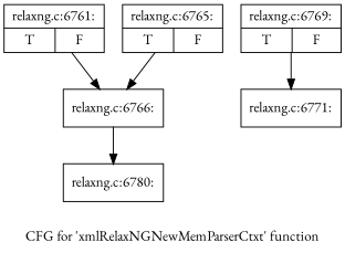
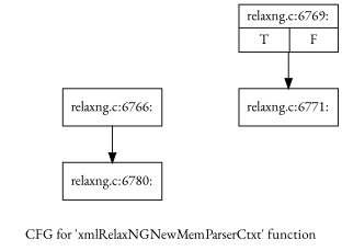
  digraph {
    fontname="EB Garamond"
    label="CFG for 'xmlRelaxNGNewMemParserCtxt' function"
    node [fontname="EB Garamond" shape=record]
    edge [fontname="EB Garamond"]
-   n1 [label="{relaxng.c:6761:|{<s0>T|<s1>F}}"]
    n2 [label="{relaxng.c:6766:}"]
    n3 [label="{relaxng.c:6780:}"]
-   n4 [label="{relaxng.c:6765:|{<s0>T|<s1>F}}"]
    n5 [label="{relaxng.c:6769:|{<s0>T|<s1>F}}"]
    n6 [label="{relaxng.c:6771:}"]
-   n1 -> n2
    n2 -> n3
-   n4 -> n2
    n5 -> n6
  }
